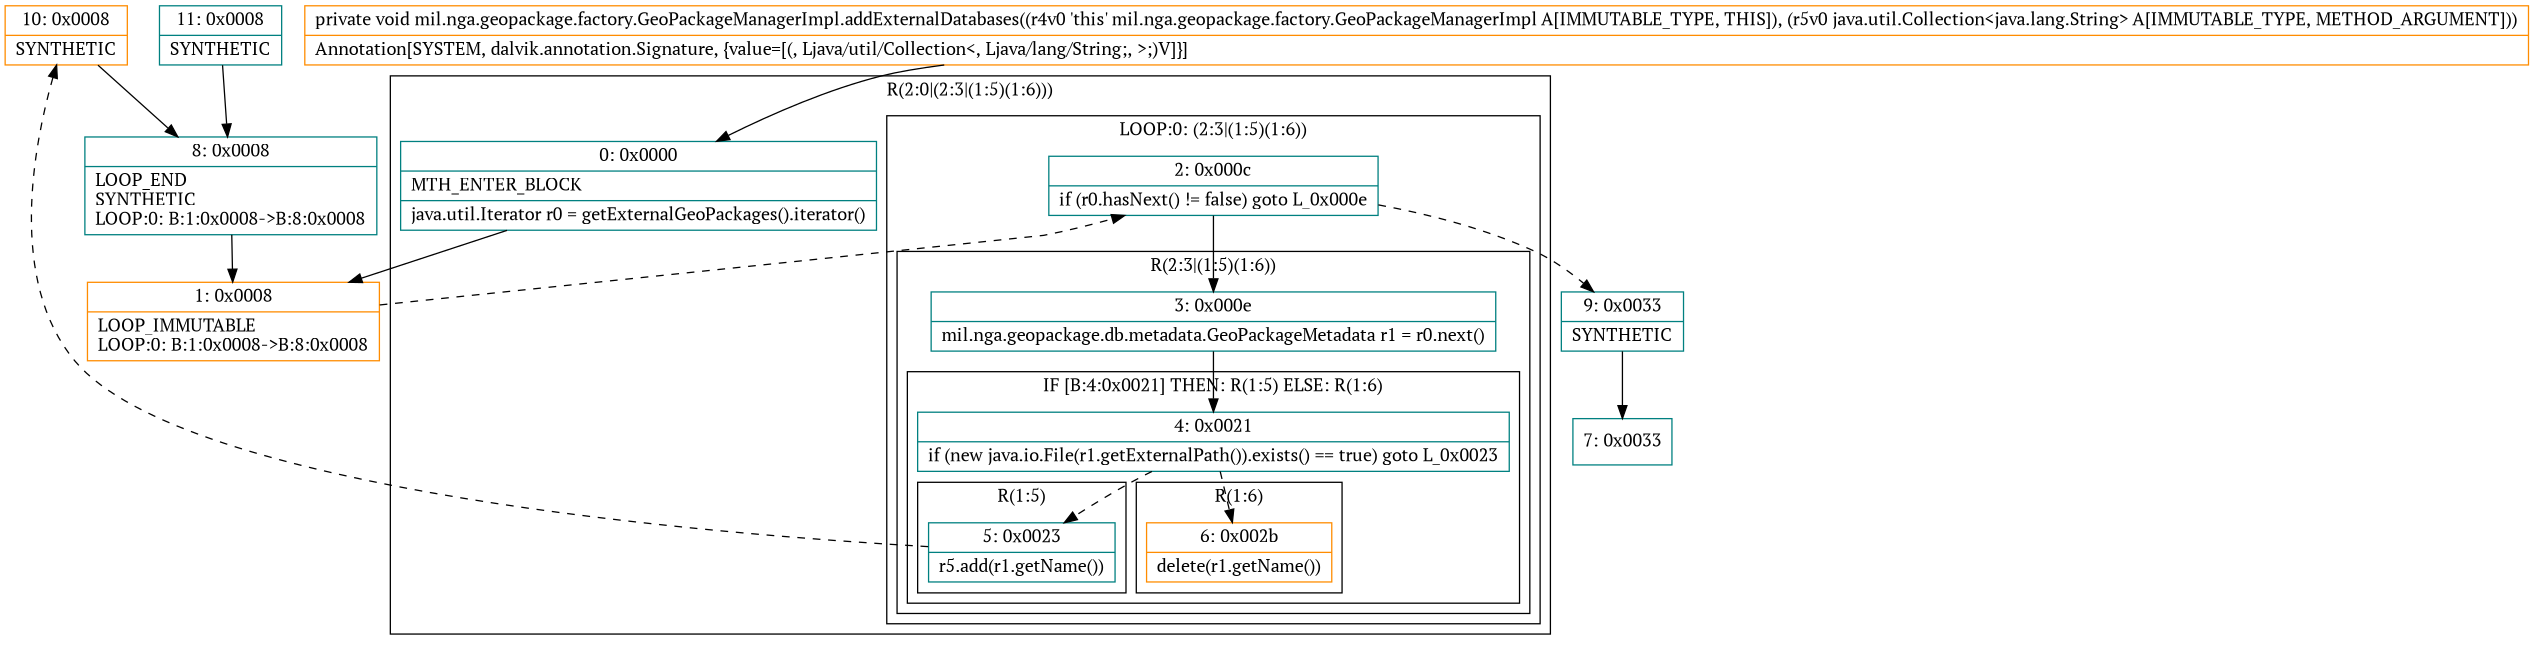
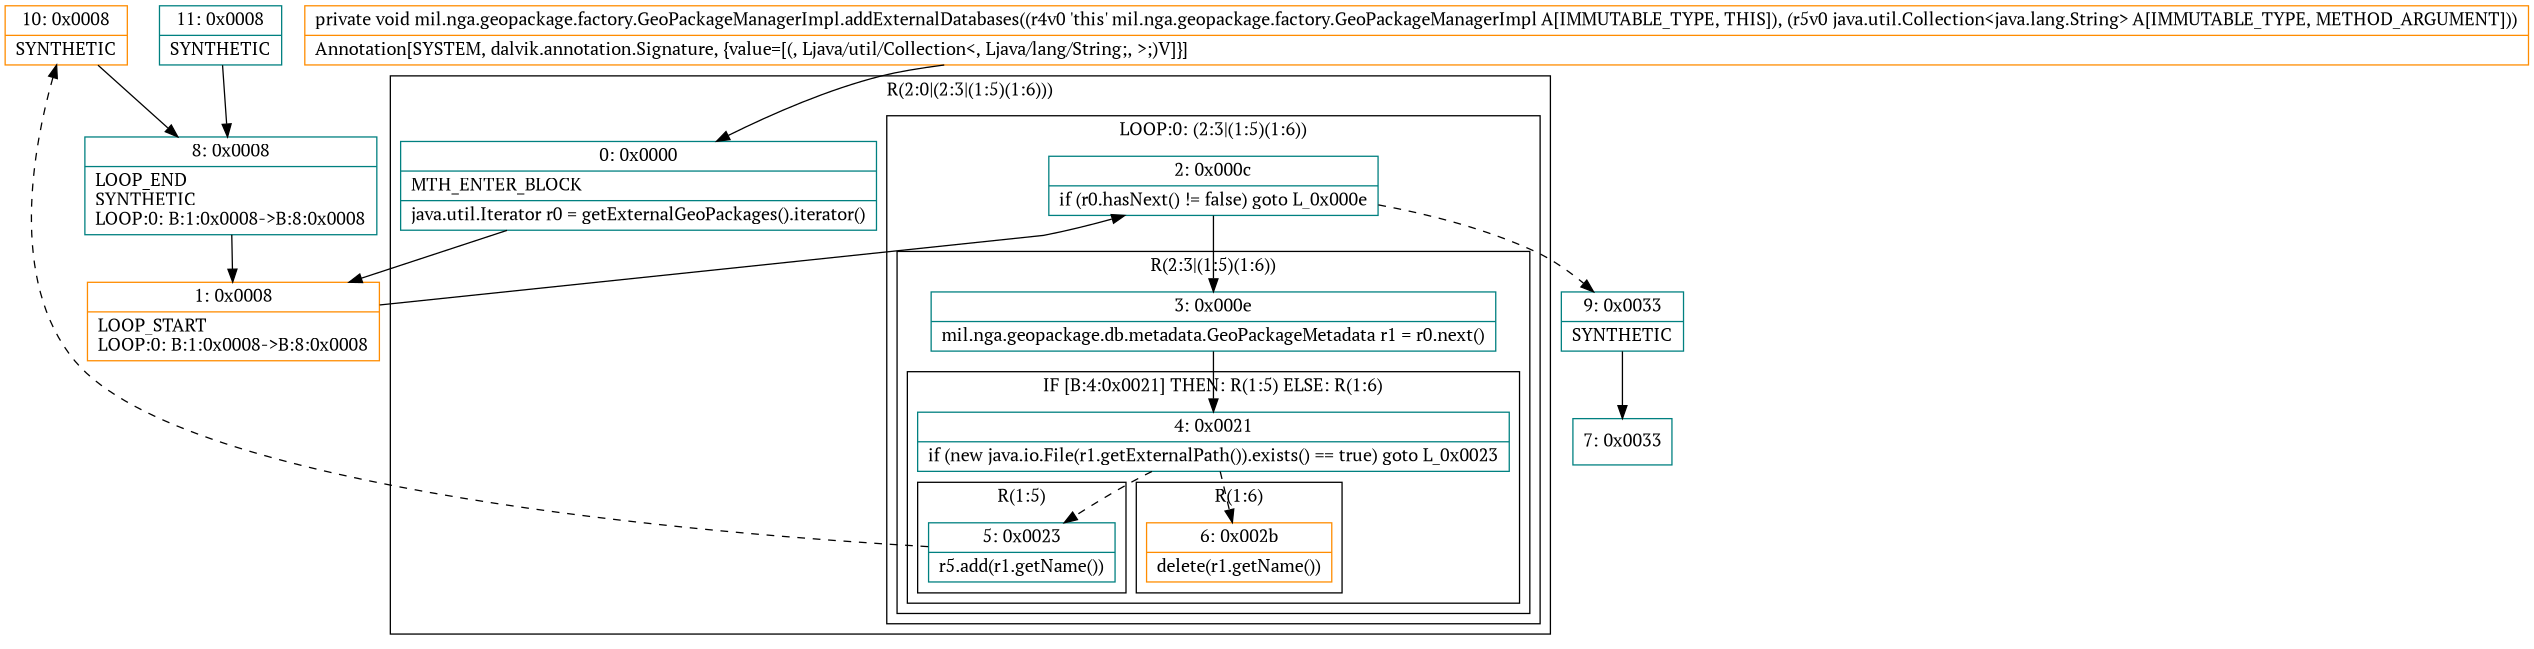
  digraph {
    fontname="PT Serif"
    node [color=teal fontname="PT Serif" shape=record]
    edge [fontname="PT Serif"]
    n1 [label="{5\:\ 0x0023|r5.add(r1.getName())\l}"]
    n2 [color=darkorange label="{6\:\ 0x002b|delete(r1.getName())\l}"]
    n3 [label="{4\:\ 0x0021|if (new java.io.File(r1.getExternalPath()).exists() == true) goto L_0x0023\l}"]
    n4 [label="{3\:\ 0x000e|mil.nga.geopackage.db.metadata.GeoPackageMetadata r1 = r0.next()\l}"]
    n5 [label="{2\:\ 0x000c|if (r0.hasNext() != false) goto L_0x000e\l}"]
    n6 [label="{0\:\ 0x0000|MTH_ENTER_BLOCK\l|java.util.Iterator r0 = getExternalGeoPackages().iterator()\l}"]
    n7 [color=darkorange label="{10\:\ 0x0008|SYNTHETIC\l}"]
    n8 [label="{9\:\ 0x0033|SYNTHETIC\l}"]
-   n9 [color=darkorange label="{1\:\ 0x0008|LOOP_IMMUTABLE\lLOOP:0: B:1:0x0008\-\>B:8:0x0008\l}"]
+   n9 [color=darkorange label="{1\:\ 0x0008|LOOP_START\lLOOP:0: B:1:0x0008\-\>B:8:0x0008\l}"]
    n10 [label="{7\:\ 0x0033}"]
    n11 [label="{8\:\ 0x0008|LOOP_END\lSYNTHETIC\lLOOP:0: B:1:0x0008\-\>B:8:0x0008\l}"]
    n12 [label="{11\:\ 0x0008|SYNTHETIC\l}"]
    n13 [color=darkorange label="{private void mil.nga.geopackage.factory.GeoPackageManagerImpl.addExternalDatabases((r4v0 'this' mil.nga.geopackage.factory.GeoPackageManagerImpl A[IMMUTABLE_TYPE, THIS]), (r5v0 java.util.Collection\<java.lang.String\> A[IMMUTABLE_TYPE, METHOD_ARGUMENT]))  | Annotation[SYSTEM, dalvik.annotation.Signature, \{value=[(, Ljava\/util\/Collection\<, Ljava\/lang\/String;, \>;)V]\}]\l}"]
    subgraph cluster_1 {
      label="R(2:0|(2:3|(1:5)(1:6)))"
      n6
      subgraph cluster_2 {
        label="LOOP:0: (2:3|(1:5)(1:6))"
        n5
        subgraph cluster_3 {
          label="R(2:3|(1:5)(1:6))"
          n4
          subgraph cluster_4 {
            label="IF [B:4:0x0021] THEN: R(1:5) ELSE: R(1:6)"
            n3
            subgraph cluster_5 {
              label="R(1:5)"
              n1
            }
            subgraph cluster_6 {
              label="R(1:6)"
              n2
            }
          }
        }
      }
    }
    n1 -> n7 [style=dashed]
    n3 -> n1 [style=dashed]
    n3 -> n2 [style=dashed]
    n4 -> n3
    n5 -> n4
    n5 -> n8 [style=dashed]
    n6 -> n9
    n7 -> n11
    n8 -> n10
-   n9 -> n5 [style=dashed]
+   n9 -> n5
    n11 -> n9
    n12 -> n11
    n13 -> n6
  }
